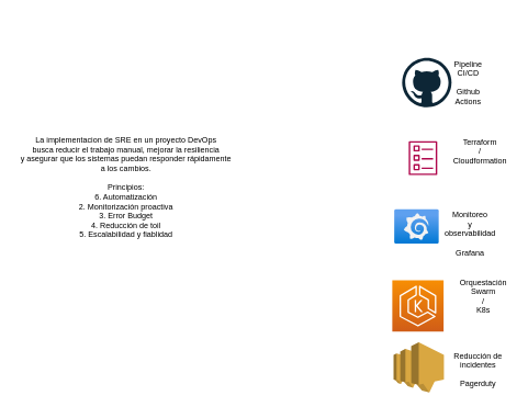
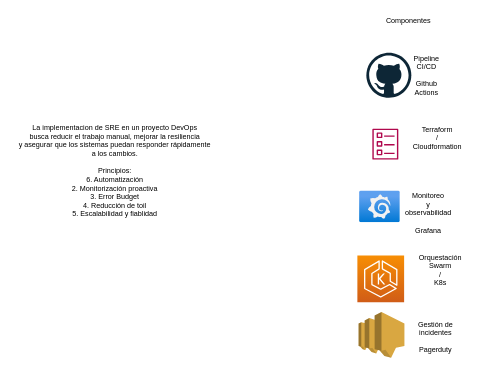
  <mxCell id="0" />
  <mxCell id="1" parent="0" />
  <mxCell id="2" value="La implementacion de SRE en un proyecto DevOps&lt;br&gt;busca reducir el trabajo manual, mejorar la resiliencia&lt;br&gt;y asegurar que los sistemas puedan responder rápidamente &lt;br&gt;a los cambios.&lt;br&gt;&lt;br&gt;Principios:&lt;br&gt;6. Automatización&lt;br&gt;2. Monitorización proactiva&lt;br&gt;3. Error Budget&lt;br&gt;4. Reducción de toil&lt;br&gt;5. Escalabilidad y fiablidad" style="text;html=1;align=center;verticalAlign=middle;resizable=0;points=[];autosize=1;strokeColor=none;fillColor=none;" vertex="1" parent="1"><mxGeometry x="20" y="200" width="340" height="170" as="geometry" /></mxCell>
+ <mxCell id="3" value="Componentes" style="text;html=1;align=center;verticalAlign=middle;resizable=0;points=[];autosize=1;strokeColor=none;fillColor=none;" vertex="1" parent="1"><mxGeometry x="630" width="100" height="30" as="geometry" y="20" /></mxCell>
  <mxCell id="4" value="&lt;br&gt;" style="sketch=0;outlineConnect=0;fontColor=#232F3E;gradientColor=none;fillColor=#B0084D;strokeColor=none;dashed=0;verticalLabelPosition=bottom;verticalAlign=top;align=center;html=1;fontSize=12;fontStyle=0;aspect=fixed;pointerEvents=1;shape=mxgraph.aws4.template;" vertex="1" parent="1"><mxGeometry x="620" y="214" width="43.33" height="52" as="geometry" /></mxCell>
  <mxCell id="5" value="Terraform&lt;br&gt;/&lt;br&gt;Cloudformation" style="text;html=1;align=center;verticalAlign=middle;resizable=0;points=[];autosize=1;strokeColor=none;fillColor=none;" vertex="1" parent="1"><mxGeometry x="678.33" y="200" width="100" height="60" as="geometry" /></mxCell>
  <mxCell id="6" value="" style="dashed=0;outlineConnect=0;html=1;align=center;labelPosition=center;verticalLabelPosition=bottom;verticalAlign=top;shape=mxgraph.weblogos.github" vertex="1" parent="1"><mxGeometry x="610" y="87.5" width="75" height="75" as="geometry" /></mxCell>
  <mxCell id="7" value="Pipeline&lt;br&gt;CI/CD&lt;br&gt;&lt;br&gt;Github &lt;br&gt;Actions" style="text;html=1;align=center;verticalAlign=middle;resizable=0;points=[];autosize=1;strokeColor=none;fillColor=none;" vertex="1" parent="1"><mxGeometry x="675" y="80" width="70" height="90" as="geometry" /></mxCell>
  <mxCell id="8" value="" style="aspect=fixed;html=1;points=[];align=center;image;fontSize=12;image=img/lib/azure2/other/Grafana.svg;" vertex="1" parent="1"><mxGeometry x="598.33" y="318" width="68" height="52.8" as="geometry" /></mxCell>
  <mxCell id="9" value="Monitoreo&lt;br&gt;y&lt;br&gt;observabilidad&lt;br&gt;&lt;br&gt;Grafana" style="text;html=1;align=center;verticalAlign=middle;resizable=0;points=[];autosize=1;strokeColor=none;fillColor=none;" vertex="1" parent="1"><mxGeometry x="663.33" y="310" width="100" height="90" as="geometry" /></mxCell>
  <mxCell id="10" value="Orquestación&lt;br&gt;Swarm&lt;br&gt;/&lt;br&gt;K8s" style="text;html=1;align=center;verticalAlign=middle;resizable=0;points=[];autosize=1;strokeColor=none;fillColor=none;" vertex="1" parent="1"><mxGeometry x="688" y="415" width="90" height="70" as="geometry" /></mxCell>
  <mxCell id="11" value="" style="sketch=0;points=[[0,0,0],[0.25,0,0],[0.5,0,0],[0.75,0,0],[1,0,0],[0,1,0],[0.25,1,0],[0.5,1,0],[0.75,1,0],[1,1,0],[0,0.25,0],[0,0.5,0],[0,0.75,0],[1,0.25,0],[1,0.5,0],[1,0.75,0]];outlineConnect=0;fontColor=#232F3E;gradientColor=#F78E04;gradientDirection=north;fillColor=#D05C17;strokeColor=#ffffff;dashed=0;verticalLabelPosition=bottom;verticalAlign=top;align=center;html=1;fontSize=12;fontStyle=0;aspect=fixed;shape=mxgraph.aws4.resourceIcon;resIcon=mxgraph.aws4.eks;" vertex="1" parent="1"><mxGeometry x="595" y="426" width="78" height="78" as="geometry" /></mxCell>
- <mxCell id="12" value="Reducción de &lt;br&gt;incidentes&lt;br&gt;&lt;br&gt;Pagerduty" style="text;html=1;align=center;verticalAlign=middle;resizable=0;points=[];autosize=1;strokeColor=none;fillColor=none;" vertex="1" parent="1"><mxGeometry x="685" y="526.5" width="80" height="70" as="geometry" /></mxCell>
+ <mxCell id="12" value="Gestión de &lt;br&gt;incidentes&lt;br&gt;&lt;br&gt;Pagerduty" style="text;html=1;align=center;verticalAlign=middle;resizable=0;points=[];autosize=1;strokeColor=none;fillColor=none;" vertex="1" parent="1"><mxGeometry x="685" y="526.5" width="80" height="70" as="geometry" /></mxCell>
  <mxCell id="13" value="" style="outlineConnect=0;dashed=0;verticalLabelPosition=bottom;verticalAlign=top;align=center;html=1;shape=mxgraph.aws3.sns;fillColor=#D9A741;gradientColor=none;" vertex="1" parent="1"><mxGeometry x="597" y="520" width="76.5" height="76.5" as="geometry" /></mxCell>
